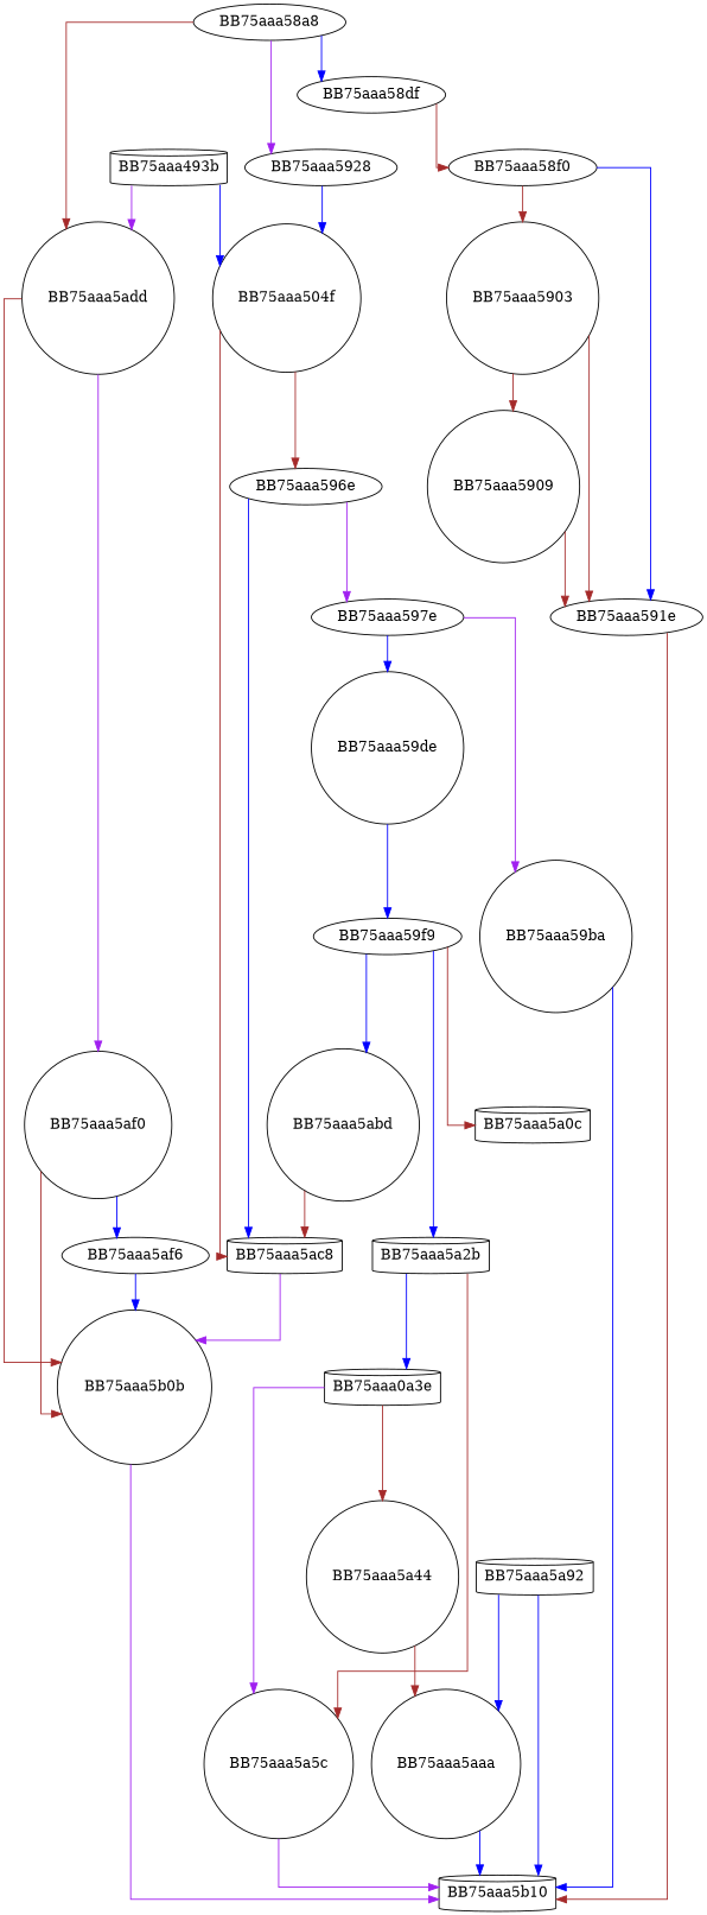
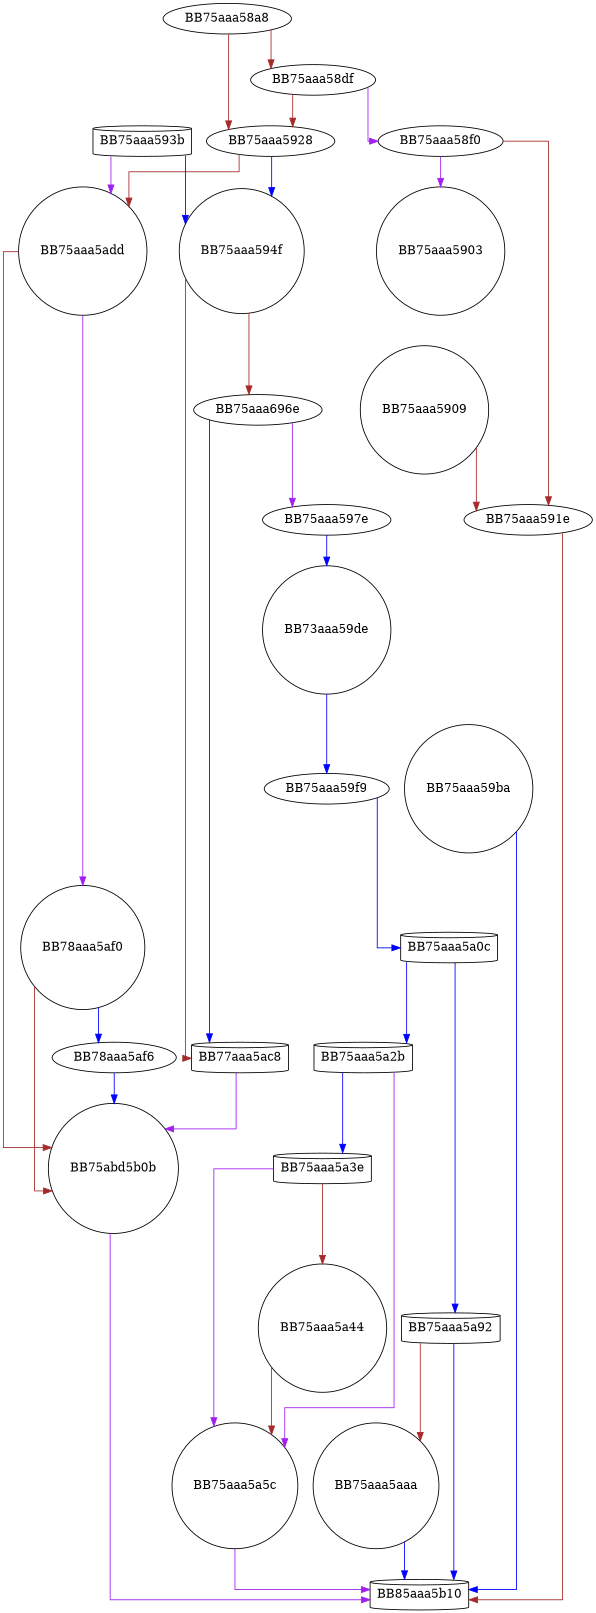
  digraph {
    splines=ortho
    node [shape=circle]
    edge [color=blue]
    BB75aaa58a8 [shape=ellipse]
    BB75aaa5928 [shape=ellipse]
    BB75aaa58df [shape=ellipse]
    BB75aaa5add
-   BB75aaa594f [label=BB75aaa504f]
+   BB75aaa594f
    BB75aaa58f0 [shape=ellipse]
-   BB75aaa5b0b
-   BB75aaa5af0
-   BB75aaa593b [shape=cylinder label=BB75aaa493b]
+   BB75aaa5b0b [label=BB75abd5b0b]
+   BB75aaa5af0 [label=BB78aaa5af0]
+   BB75aaa593b [shape=cylinder]
    BB75aaa591e [shape=ellipse]
    BB75aaa5903
-   BB75aaa5b10 [shape=cylinder]
+   BB75aaa5b10 [shape=cylinder label=BB85aaa5b10]
    BB75aaa5909
-   BB75aaa5af6 [shape=ellipse]
-   BB75aaa5ac8 [shape=cylinder]
-   BB75aaa596e [shape=ellipse]
+   BB75aaa5af6 [shape=ellipse label=BB78aaa5af6]
+   BB75aaa5ac8 [shape=cylinder label=BB77aaa5ac8]
+   BB75aaa596e [shape=ellipse label=BB75aaa696e]
    BB75aaa597e [shape=ellipse]
-   BB75aaa59de
+   BB75aaa59de [label=BB73aaa59de]
    BB75aaa59ba
    BB75aaa59f9 [shape=ellipse]
-   BB75aaa5abd
    BB75aaa5a0c [shape=cylinder]
    BB75aaa5a92 [shape=cylinder]
    BB75aaa5a2b [shape=cylinder]
    BB75aaa5aaa
    BB75aaa5a5c
-   BB75aaa5a3e [shape=cylinder label=BB75aaa0a3e]
+   BB75aaa5a3e [shape=cylinder]
    BB75aaa5a44
-   BB75aaa58a8 -> BB75aaa5928 [color=purple]
-   BB75aaa58a8 -> BB75aaa58df
-   BB75aaa58a8 -> BB75aaa5add [color=brown]
+   BB75aaa58a8 -> BB75aaa5928 [color=brown]
+   BB75aaa58a8 -> BB75aaa58df [color=brown]
+   BB75aaa5928 -> BB75aaa5add [color=brown]
    BB75aaa5928 -> BB75aaa594f
-   BB75aaa58df -> BB75aaa58f0 [color=brown]
+   BB75aaa58df -> BB75aaa5928 [color=brown]
+   BB75aaa58df -> BB75aaa58f0 [color=purple]
    BB75aaa5add -> BB75aaa5b0b [color=brown]
    BB75aaa5add -> BB75aaa5af0 [color=purple]
    BB75aaa594f -> BB75aaa5ac8 [color=brown]
    BB75aaa594f -> BB75aaa596e [color=brown]
-   BB75aaa58f0 -> BB75aaa591e
-   BB75aaa58f0 -> BB75aaa5903 [color=brown]
+   BB75aaa58f0 -> BB75aaa591e [color=brown]
+   BB75aaa58f0 -> BB75aaa5903 [color=purple]
    BB75aaa5b0b -> BB75aaa5b10 [color=purple]
    BB75aaa5af0 -> BB75aaa5b0b [color=brown]
    BB75aaa5af0 -> BB75aaa5af6
    BB75aaa593b -> BB75aaa5add [color=purple]
    BB75aaa593b -> BB75aaa594f
    BB75aaa591e -> BB75aaa5b10 [color=brown]
-   BB75aaa5903 -> BB75aaa591e [color=brown]
-   BB75aaa5903 -> BB75aaa5909 [color=brown]
    BB75aaa5909 -> BB75aaa591e [color=brown]
    BB75aaa5af6 -> BB75aaa5b0b
    BB75aaa5ac8 -> BB75aaa5b0b [color=purple]
    BB75aaa596e -> BB75aaa5ac8
    BB75aaa596e -> BB75aaa597e [color=purple]
    BB75aaa597e -> BB75aaa59de
-   BB75aaa597e -> BB75aaa59ba [color=purple]
    BB75aaa59de -> BB75aaa59f9
    BB75aaa59ba -> BB75aaa5b10
-   BB75aaa59f9 -> BB75aaa5abd
-   BB75aaa59f9 -> BB75aaa5a0c [color=brown]
-   BB75aaa5abd -> BB75aaa5ac8 [color=brown]
-   BB75aaa59f9 -> BB75aaa5a2b
+   BB75aaa59f9 -> BB75aaa5a0c
+   BB75aaa5a0c -> BB75aaa5a92
+   BB75aaa5a0c -> BB75aaa5a2b
    BB75aaa5a92 -> BB75aaa5b10
-   BB75aaa5a92 -> BB75aaa5aaa
-   BB75aaa5a2b -> BB75aaa5a5c [color=brown]
+   BB75aaa5a92 -> BB75aaa5aaa [color=brown]
+   BB75aaa5a2b -> BB75aaa5a5c [color=purple]
    BB75aaa5a2b -> BB75aaa5a3e
    BB75aaa5aaa -> BB75aaa5b10
    BB75aaa5a5c -> BB75aaa5b10 [color=purple]
    BB75aaa5a3e -> BB75aaa5a5c [color=purple]
    BB75aaa5a3e -> BB75aaa5a44 [color=brown]
-   BB75aaa5a44 -> BB75aaa5aaa [color=brown]
+   BB75aaa5a44 -> BB75aaa5a5c [color=brown]
  }
